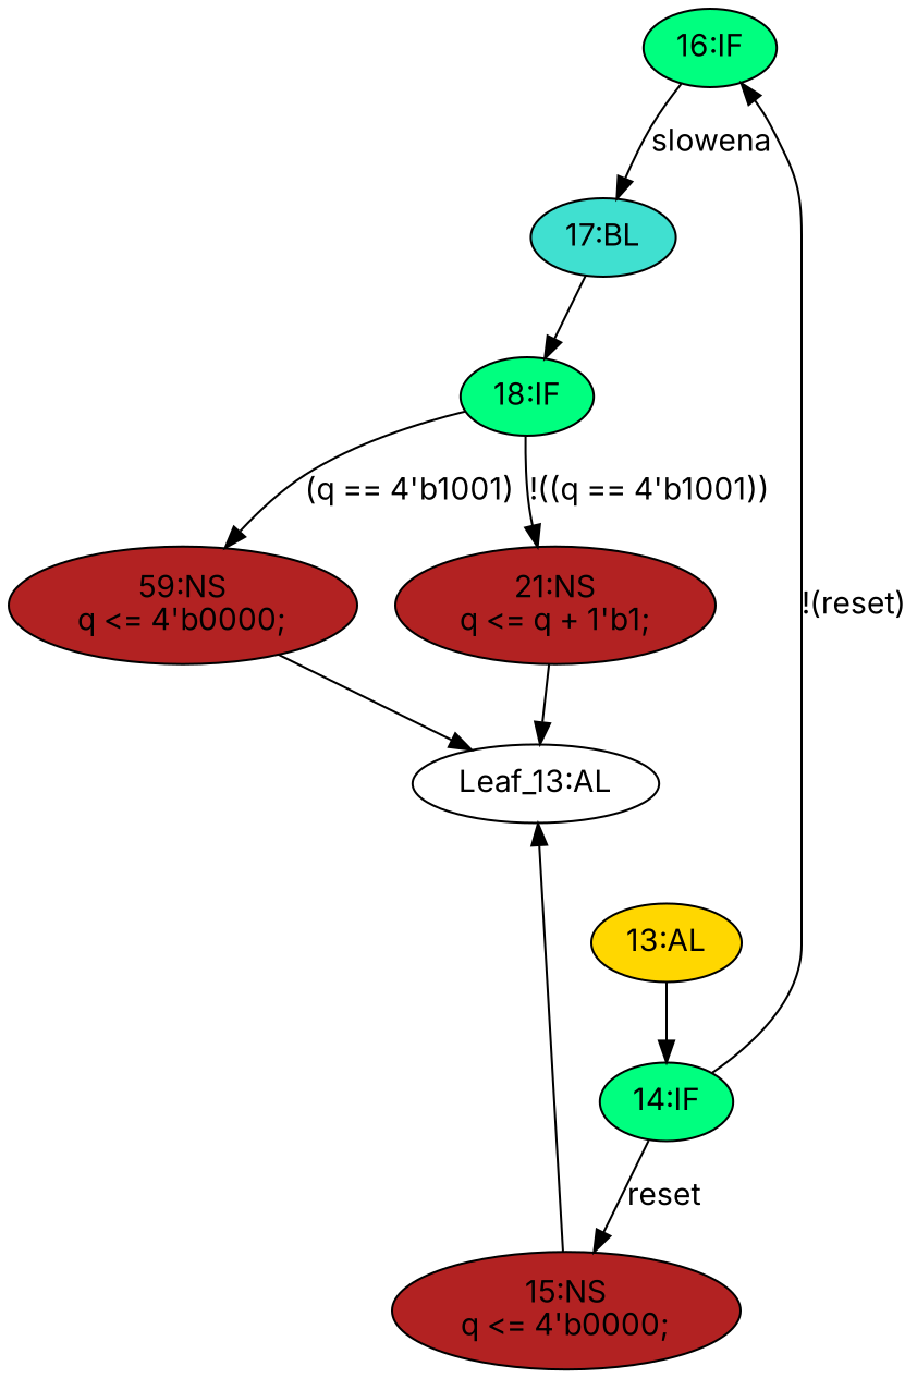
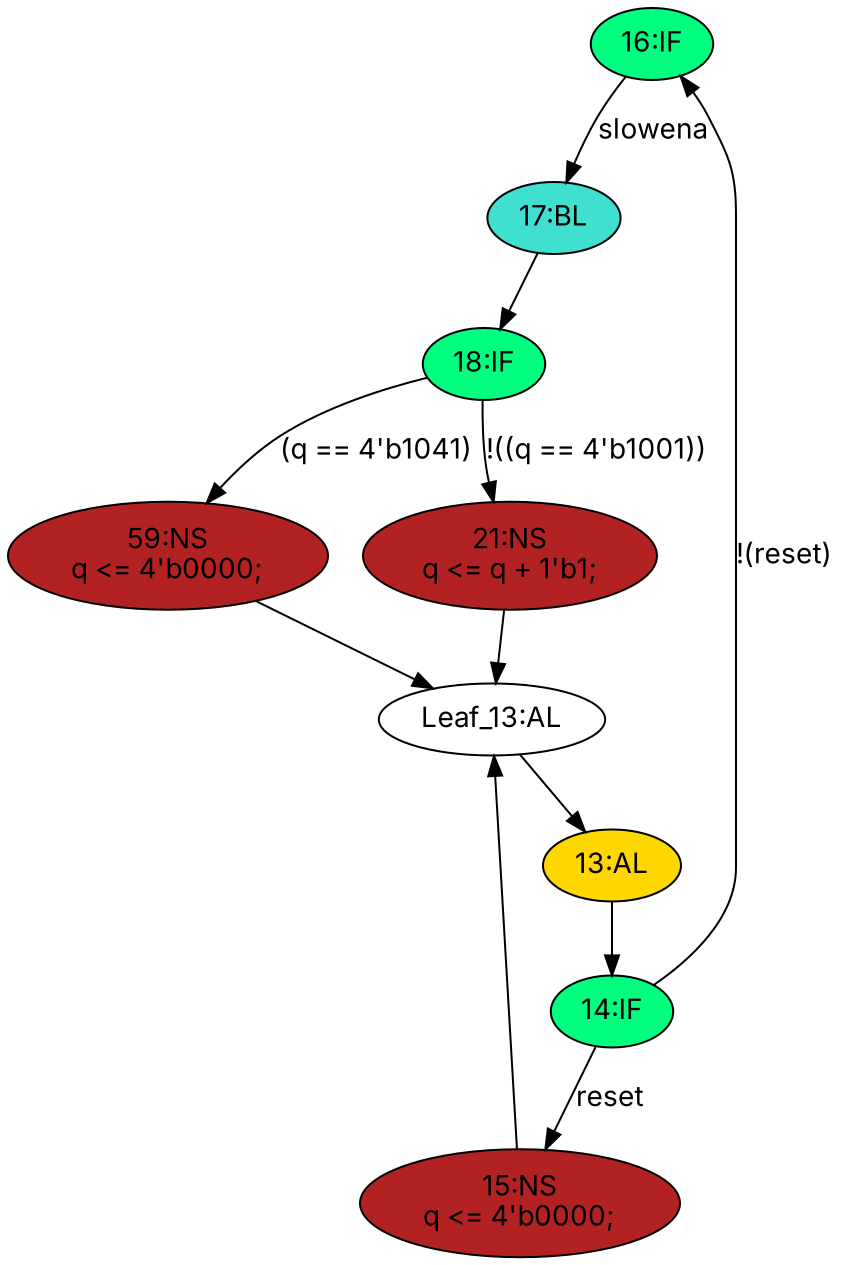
  strict digraph {
    fontname=Inter
    node [fillcolor=springgreen fontname=Inter statements="[]" style=filled typ=IfStatement]
    edge [cond="[]" fontname=Inter lineno=None]
    n1 [ast="<pyverilog.vparser.ast.IfStatement object at 0x7fb470ea33d0>" label="16:IF"]
    n2 [ast="<pyverilog.vparser.ast.Block object at 0x7fb470ea34d0>" fillcolor=turquoise label="17:BL" typ=Block]
    n3 [ast="<pyverilog.vparser.ast.IfStatement object at 0x7fb470e4ecd0>" label="18:IF"]
    n4 [ast="<pyverilog.vparser.ast.NonblockingSubstitution object at 0x7fb470e4ebd0>" fillcolor=firebrick label="59:NS\nq <= 4'b0000;" statements="[<pyverilog.vparser.ast.NonblockingSubstitution object at 0x7fb470e4ebd0>]" typ=NonblockingSubstitution]
    n5 [ast="<pyverilog.vparser.ast.NonblockingSubstitution object at 0x7fb470eb1050>" fillcolor=firebrick label="21:NS\nq <= q + 1'b1;" statements="[<pyverilog.vparser.ast.NonblockingSubstitution object at 0x7fb470eb1050>]" typ=NonblockingSubstitution]
    n6 [ast="<pyverilog.vparser.ast.Always object at 0x7fb470f35790>" clk_sens=True fillcolor=gold label="13:AL" sens="['clk', 'reset']" typ=Always use_var="['reset', 'q', 'slowena']"]
    n7 [ast="<pyverilog.vparser.ast.IfStatement object at 0x7fb470e56910>" label="14:IF"]
    n8 [ast="<pyverilog.vparser.ast.NonblockingSubstitution object at 0x7fb470e56810>" fillcolor=firebrick label="15:NS\nq <= 4'b0000;" statements="[<pyverilog.vparser.ast.NonblockingSubstitution object at 0x7fb470e56810>]" typ=NonblockingSubstitution]
    n9 [def_var="['q']" label="Leaf_13:AL" fillcolor="" statements="" style="" typ=""]
    n1 -> n2 [cond="['slowena']" label=slowena lineno=16]
    n2 -> n3
-   n3 -> n4 [cond="['q']" label="(q == 4'b1001)" lineno=18]
+   n3 -> n4 [cond="['q']" label="(q == 4'b1041)" lineno=18]
    n3 -> n5 [cond="['q']" label="!((q == 4'b1001))" lineno=18]
    n4 -> n9
    n5 -> n9
    n6 -> n7
    n7 -> n1 [cond="['reset']" label="!(reset)" lineno=14]
    n7 -> n8 [cond="['reset']" label=reset lineno=14]
    n8 -> n9
+   n9 -> n6 [cond="" lineno=""]
  }
